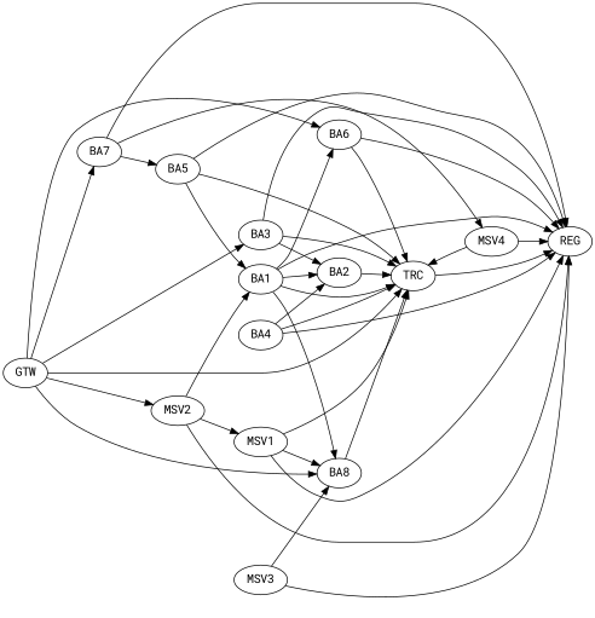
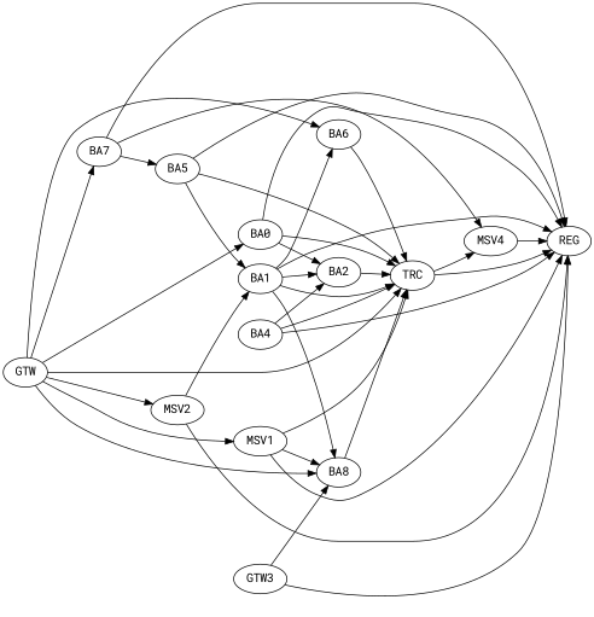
  strict digraph {
    fontname="Roboto Mono"
    rankdir=LR
    node [fontname="Roboto Mono"]
    edge [fontname="Roboto Mono"]
    n1 [label=BA1]
    n2 [label=BA2]
    n3 [label=BA6]
    n4 [label=BA8]
    n5 [label=REG]
    n6 [label=TRC]
-   n7 [label=BA3]
+   n7 [label=BA0]
    n8 [label=BA4]
    n9 [label=BA5]
    n10 [label=BA7]
    n11 [label=MSV4]
    n12 [label=GTW]
    n13 [label=MSV1]
    n14 [label=MSV2]
-   n15 [label=MSV3]
+   n15 [label=GTW3]
    n1 -> n2
    n1 -> n3
    n1 -> n4
    n1 -> n5
    n1 -> n6
    n2 -> n6
-   n3 -> n5
    n3 -> n6
    n4 -> n6
    n6 -> n5
    n7 -> n2
    n7 -> n5
    n7 -> n6
    n8 -> n2
    n8 -> n5
    n8 -> n6
    n9 -> n1
    n9 -> n5
    n9 -> n6
    n10 -> n5
    n10 -> n9
    n10 -> n11
    n11 -> n5
-   n11 -> n6
+   n6 -> n11
    n12 -> n3
    n12 -> n4
    n12 -> n6
    n12 -> n7
    n12 -> n10
-   n14 -> n13
+   n12 -> n13
    n12 -> n14
    n13 -> n4
    n13 -> n5
    n13 -> n6
    n14 -> n1
    n14 -> n5
    n15 -> n4
    n15 -> n5
  }
